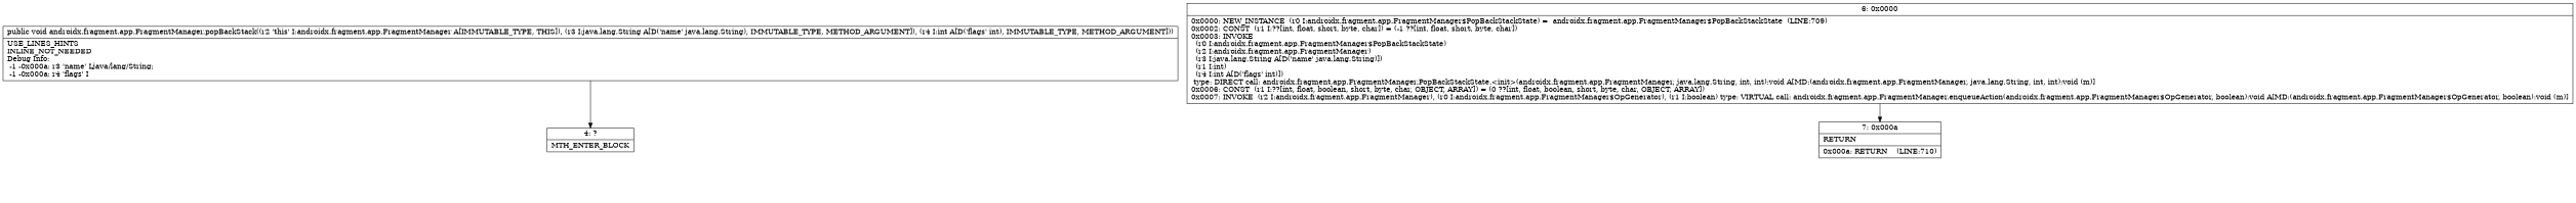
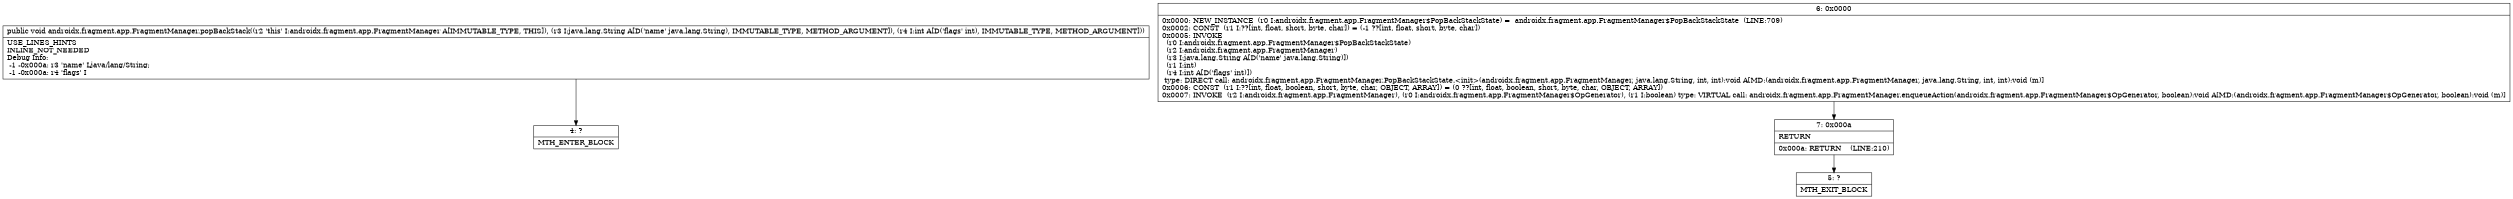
  digraph {
    node [shape=record]
    n1 [label="{4\:\ ?|MTH_ENTER_BLOCK\l}"]
-   n2 [label="{6\:\ 0x0000|0x0000: NEW_INSTANCE  (r0 I:androidx.fragment.app.FragmentManager$PopBackStackState) =  androidx.fragment.app.FragmentManager$PopBackStackState  (LINE:709)\l0x0002: CONST  (r1 I:??[int, float, short, byte, char]) = (\-1 ??[int, float, short, byte, char]) \l0x0003: INVOKE  \l  (r0 I:androidx.fragment.app.FragmentManager$PopBackStackState)\l  (r2 I:androidx.fragment.app.FragmentManager)\l  (r3 I:java.lang.String A[D('name' java.lang.String)])\l  (r1 I:int)\l  (r4 I:int A[D('flags' int)])\l type: DIRECT call: androidx.fragment.app.FragmentManager.PopBackStackState.\<init\>(androidx.fragment.app.FragmentManager, java.lang.String, int, int):void A[MD:(androidx.fragment.app.FragmentManager, java.lang.String, int, int):void (m)]\l0x0006: CONST  (r1 I:??[int, float, boolean, short, byte, char, OBJECT, ARRAY]) = (0 ??[int, float, boolean, short, byte, char, OBJECT, ARRAY]) \l0x0007: INVOKE  (r2 I:androidx.fragment.app.FragmentManager), (r0 I:androidx.fragment.app.FragmentManager$OpGenerator), (r1 I:boolean) type: VIRTUAL call: androidx.fragment.app.FragmentManager.enqueueAction(androidx.fragment.app.FragmentManager$OpGenerator, boolean):void A[MD:(androidx.fragment.app.FragmentManager$OpGenerator, boolean):void (m)]\l}"]
-   n3 [label="{7\:\ 0x000a|RETURN\l|0x000a: RETURN    (LINE:710)\l}"]
+   n2 [label="{6\:\ 0x0000|0x0000: NEW_INSTANCE  (r0 I:androidx.fragment.app.FragmentManager$PopBackStackState) =  androidx.fragment.app.FragmentManager$PopBackStackState  (LINE:709)\l0x0002: CONST  (r1 I:??[int, float, short, byte, char]) = (\-1 ??[int, float, short, byte, char]) \l0x0005: INVOKE  \l  (r0 I:androidx.fragment.app.FragmentManager$PopBackStackState)\l  (r2 I:androidx.fragment.app.FragmentManager)\l  (r3 I:java.lang.String A[D('name' java.lang.String)])\l  (r1 I:int)\l  (r4 I:int A[D('flags' int)])\l type: DIRECT call: androidx.fragment.app.FragmentManager.PopBackStackState.\<init\>(androidx.fragment.app.FragmentManager, java.lang.String, int, int):void A[MD:(androidx.fragment.app.FragmentManager, java.lang.String, int, int):void (m)]\l0x0006: CONST  (r1 I:??[int, float, boolean, short, byte, char, OBJECT, ARRAY]) = (0 ??[int, float, boolean, short, byte, char, OBJECT, ARRAY]) \l0x0007: INVOKE  (r2 I:androidx.fragment.app.FragmentManager), (r0 I:androidx.fragment.app.FragmentManager$OpGenerator), (r1 I:boolean) type: VIRTUAL call: androidx.fragment.app.FragmentManager.enqueueAction(androidx.fragment.app.FragmentManager$OpGenerator, boolean):void A[MD:(androidx.fragment.app.FragmentManager$OpGenerator, boolean):void (m)]\l}"]
+   n3 [label="{7\:\ 0x000a|RETURN\l|0x000a: RETURN    (LINE:210)\l}"]
+   n4 [label="{5\:\ ?|MTH_EXIT_BLOCK\l}"]
    n5 [label="{public void androidx.fragment.app.FragmentManager.popBackStack((r2 'this' I:androidx.fragment.app.FragmentManager A[IMMUTABLE_TYPE, THIS]), (r3 I:java.lang.String A[D('name' java.lang.String), IMMUTABLE_TYPE, METHOD_ARGUMENT]), (r4 I:int A[D('flags' int), IMMUTABLE_TYPE, METHOD_ARGUMENT]))  | USE_LINES_HINTS\lINLINE_NOT_NEEDED\lDebug Info:\l  \-1 \-0x000a: r3 'name' Ljava\/lang\/String;\l  \-1 \-0x000a: r4 'flags' I\l}"]
    n2 -> n3
+   n3 -> n4
    n5 -> n1
  }
